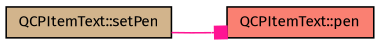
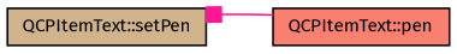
  digraph {
    rankdir=LR
    fontname="Fira Sans"
    node [color=black fontname="Fira Sans" fontsize=10 shape=record style=filled]
    n1 [fillcolor=tan fontcolor=black height=0.2 label="QCPItemText::setPen" width=0.4]
    n2 [fillcolor=salmon height=0.2 label="QCPItemText::pen" width=0.4]
-   n1 -> n2 [color=deeppink fontname="Fira Sans" fontsize=10 labelfontname=Helvetica labelfontsize=10 style=solid arrowhead=box]
+   n2 -> n1 [color=deeppink fontname="Fira Sans" fontsize=10 labelfontname=Helvetica labelfontsize=10 style=solid arrowhead=box]
  }
